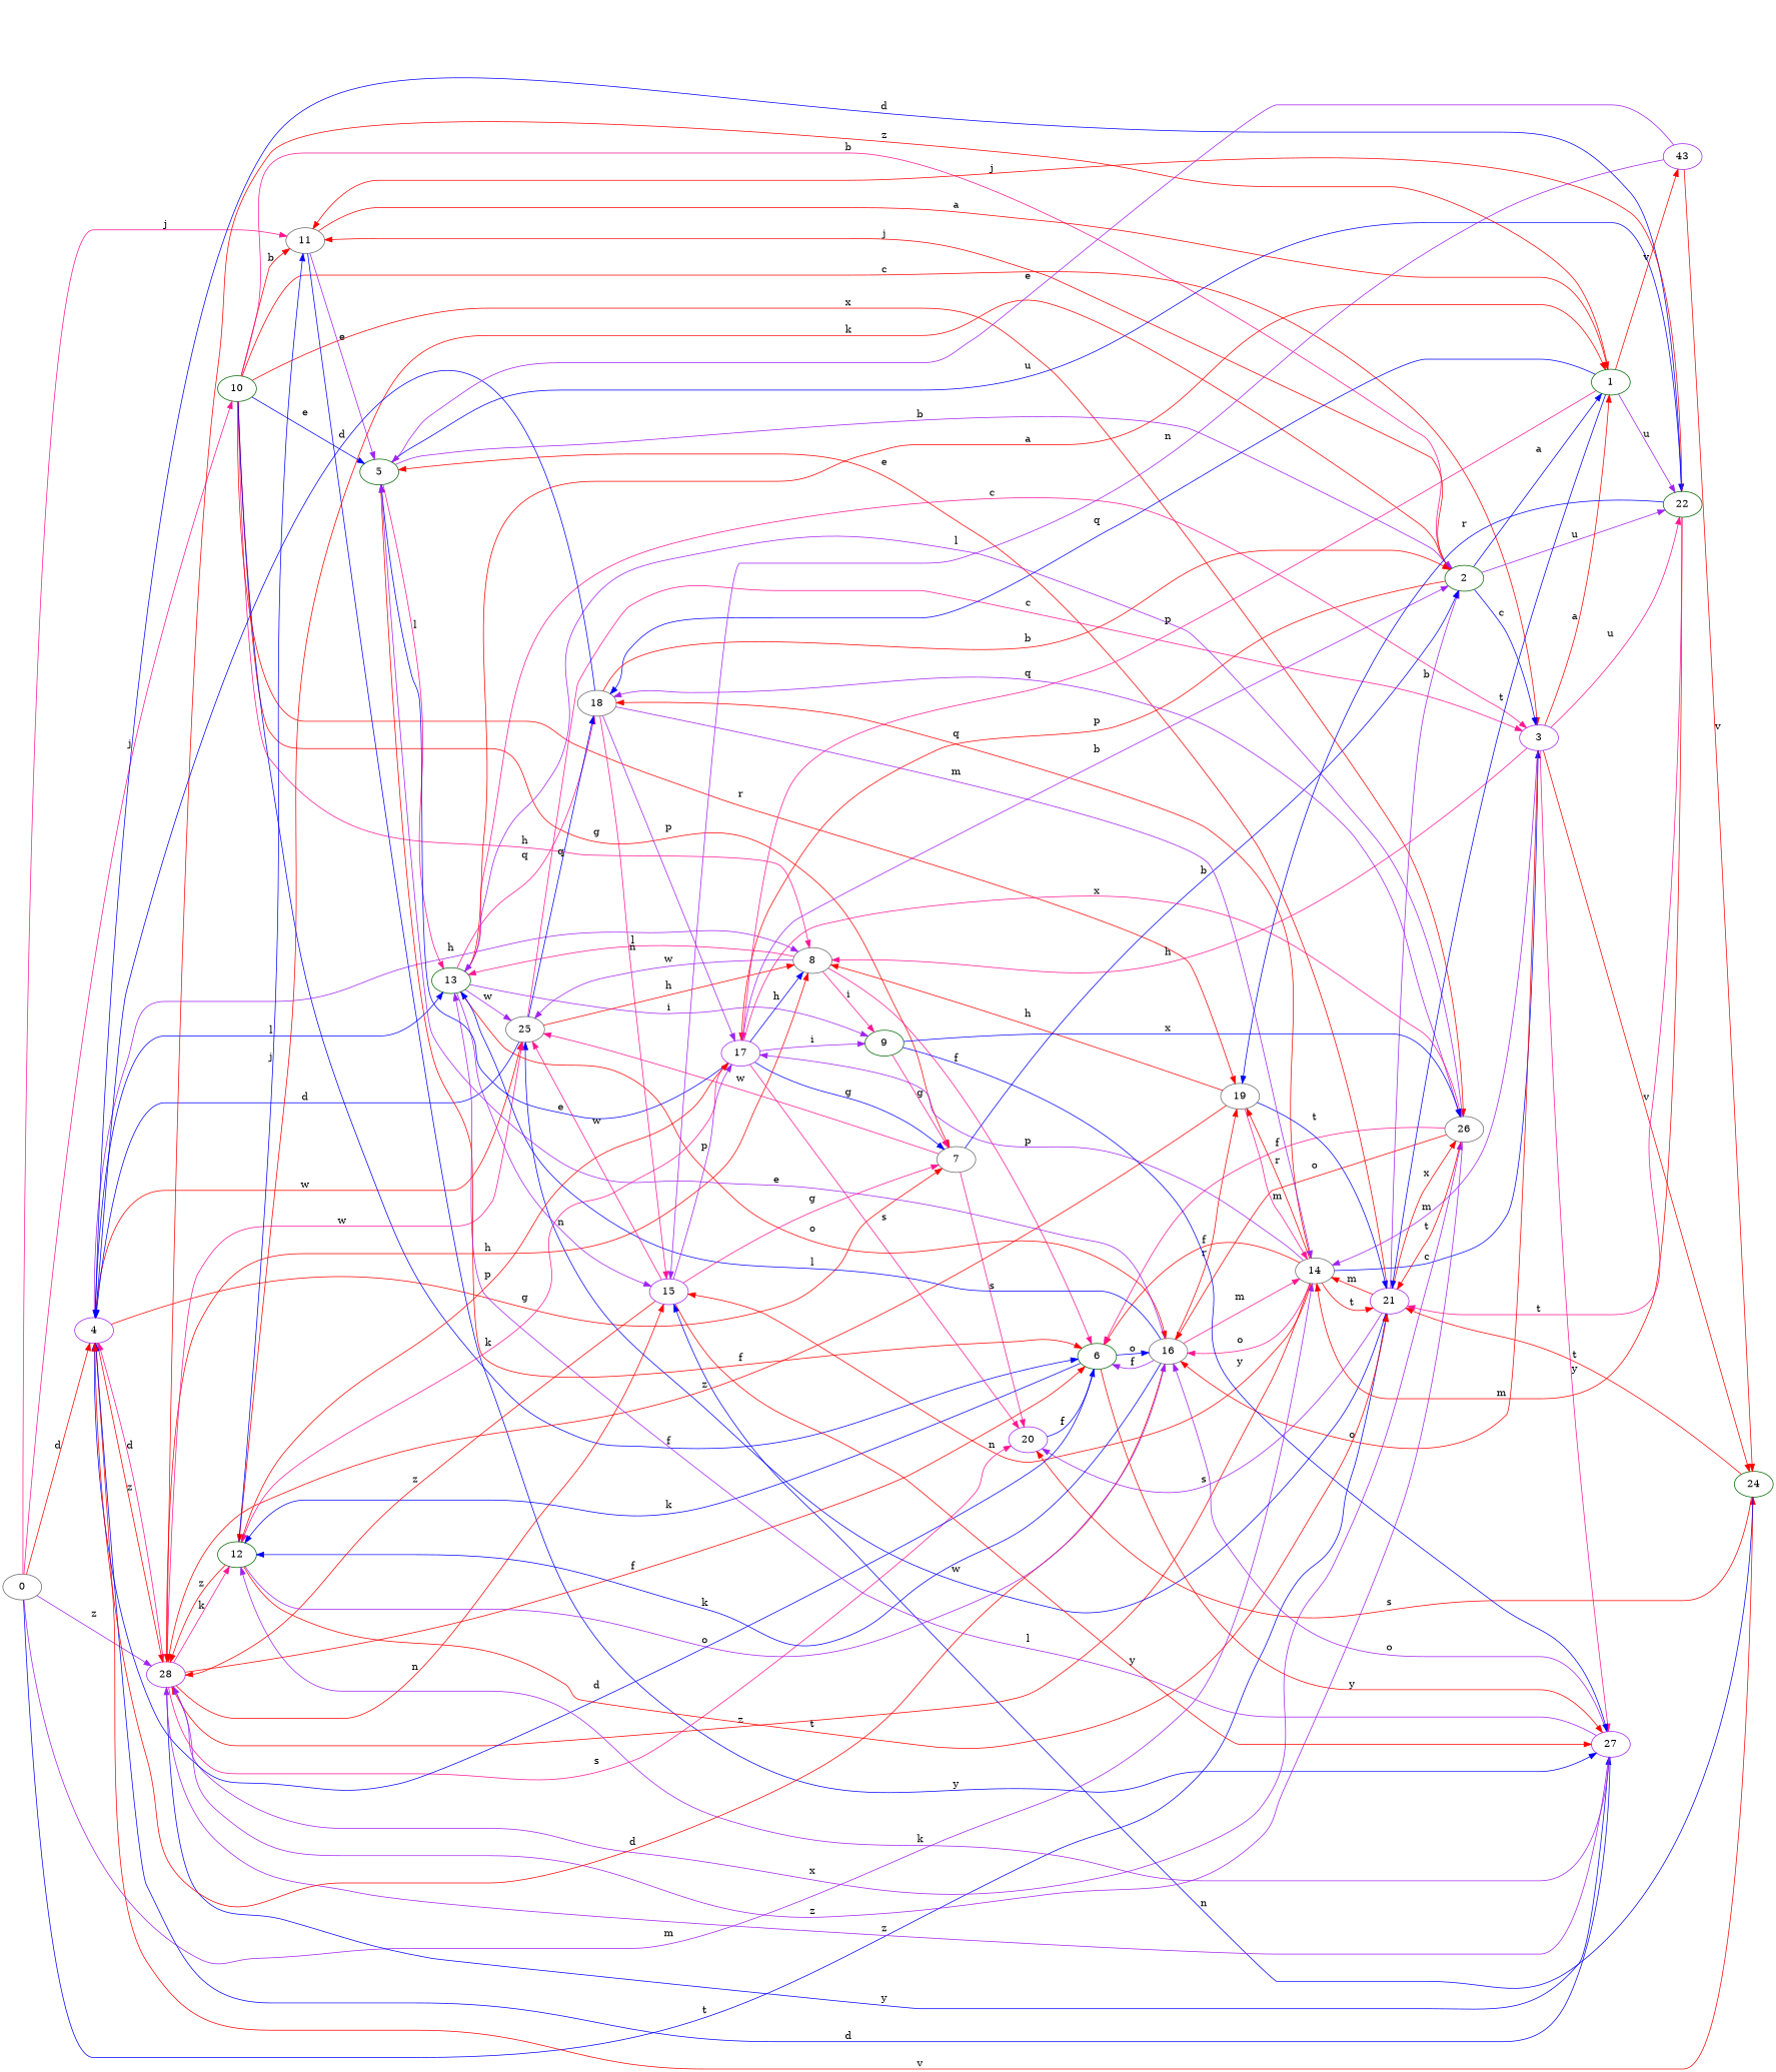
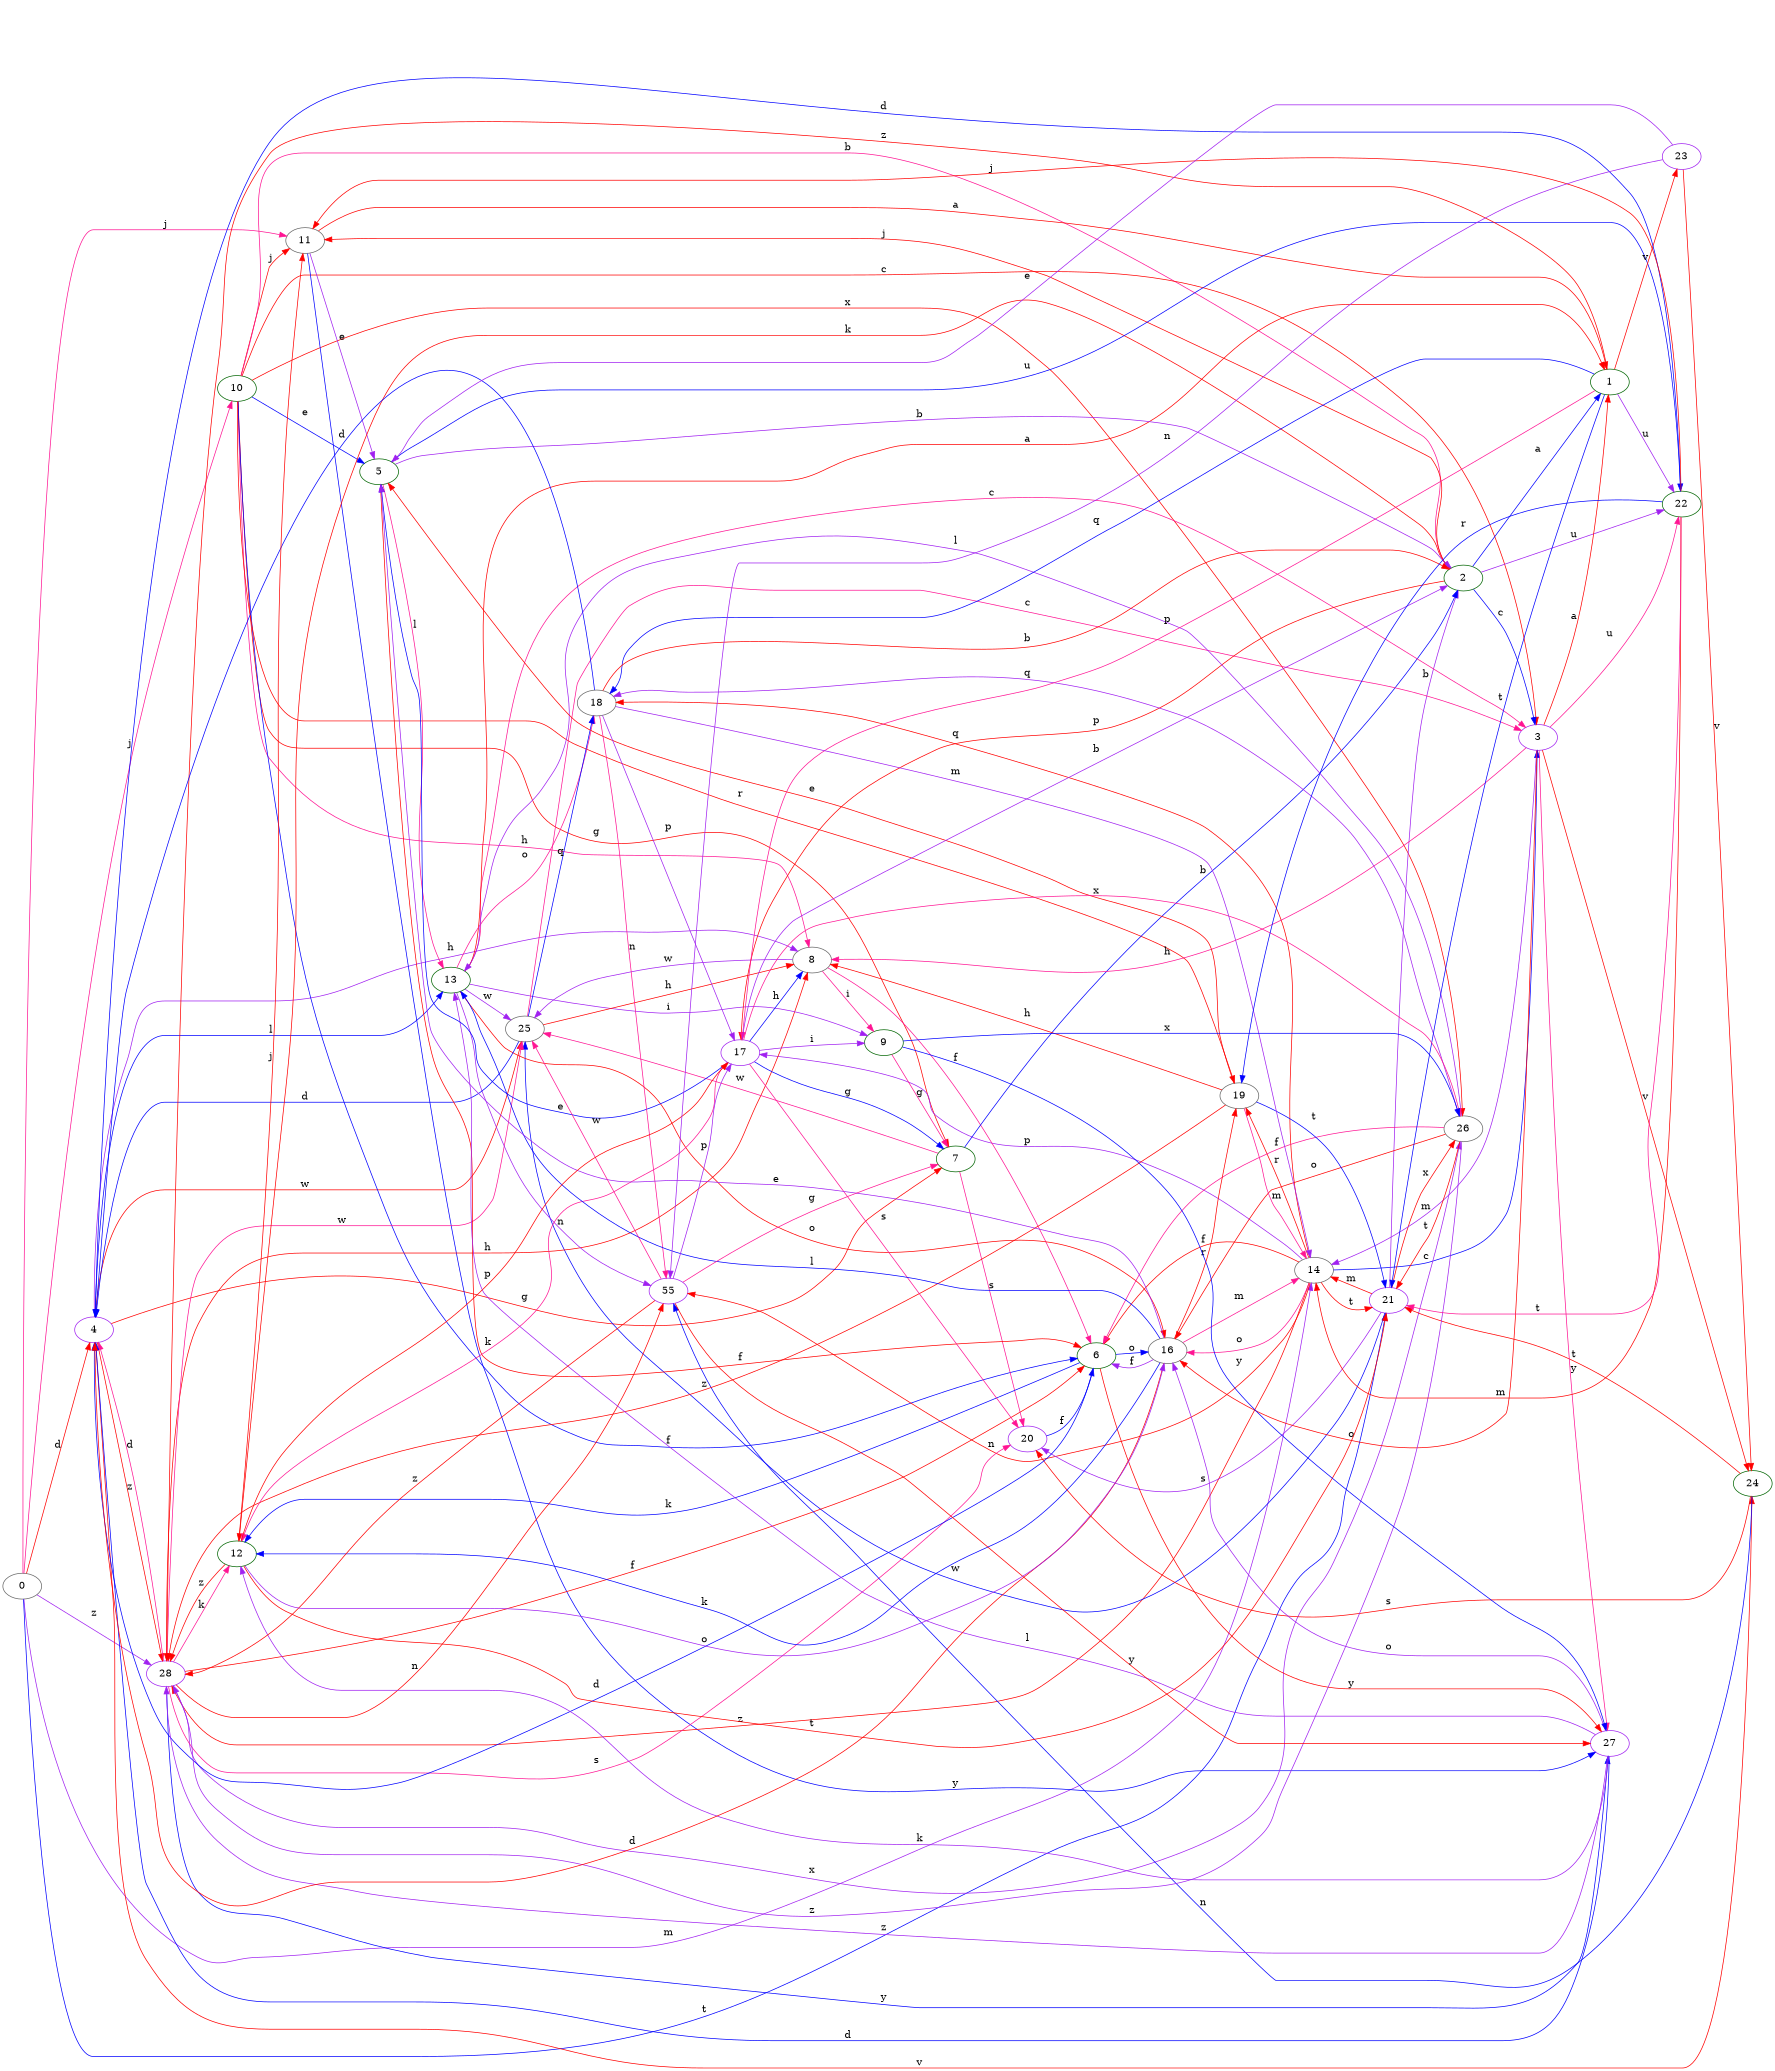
  strict digraph {
    rankdir=LR
    node [color=darkgreen]
    edge [color=red]
    0 [color=gray40]
    4 [color=purple]
    10
    11 [color=gray40]
    14 [color=gray40]
    21 [color=purple]
    28 [color=purple]
    8 [color=gray40]
    24
-   7 [color=gray40]
+   7
    13
    25 [color=gray40]
    2
    3 [color=purple]
    5
    6
    26 [color=gray40]
    19 [color=gray40]
    1
    27 [color=purple]
    17 [color=purple]
    18 [color=gray40]
    16 [color=gray40]
-   15 [color=purple]
+   15 [color=purple label=55]
    20 [color=purple]
    12
    22
-   23 [color=purple label=43]
+   23 [color=purple]
    9
    0 -> 4 [label=d]
    0 -> 10 [color=deeppink label=j]
    0 -> 11 [color=deeppink label=j]
    0 -> 14 [color=purple label=m]
    0 -> 21 [color=blue label=t]
    0 -> 28 [color=purple label=z]
    4 -> 28 [label=z]
    4 -> 8 [color=purple label=h]
    4 -> 24 [label=v]
    4 -> 7 [label=g]
    4 -> 13 [color=blue label=l]
    4 -> 25 [label=w]
-   10 -> 11 [label=b]
+   10 -> 11 [label=j]
    10 -> 8 [color=deeppink label=h]
    10 -> 7 [label=g]
    10 -> 2 [color=deeppink label=b]
    10 -> 3 [label=c]
    10 -> 5 [color=blue label=e]
    10 -> 6 [color=blue label=f]
    10 -> 26 [label=x]
    10 -> 19 [label=r]
    11 -> 5 [color=purple label=e]
    11 -> 1 [label=a]
    11 -> 27 [color=blue label=y]
    14 -> 21 [label=t]
    14 -> 28 [label=z]
    14 -> 3 [color=blue label=c]
    14 -> 6 [label=f]
    14 -> 19 [label=r]
    14 -> 17 [color=purple label=p]
    14 -> 18 [label=q]
    14 -> 16 [color=deeppink label=o]
    14 -> 15 [label=n]
    21 -> 14 [label=m]
    21 -> 25 [color=blue label=w]
    21 -> 2 [color=purple label=b]
    21 -> 26 [label=x]
    21 -> 20 [color=purple label=s]
    28 -> 4 [color=deeppink label=d]
    28 -> 8 [label=h]
    28 -> 25 [color=deeppink label=w]
    28 -> 6 [label=f]
    28 -> 26 [color=purple label=x]
    28 -> 27 [color=blue label=y]
    28 -> 15 [label=n]
    28 -> 20 [color=deeppink label=s]
    28 -> 12 [color=deeppink label=k]
-   8 -> 13 [color=deeppink label=l]
    8 -> 25 [color=purple label=w]
    8 -> 6 [color=deeppink label=f]
    8 -> 9 [color=deeppink label=i]
    24 -> 21 [label=t]
    24 -> 15 [color=blue label=n]
    24 -> 20 [label=s]
    7 -> 25 [color=deeppink label=w]
    7 -> 2 [color=blue label=b]
    7 -> 20 [color=deeppink label=s]
    13 -> 25 [color=purple label=w]
    13 -> 3 [color=deeppink label=c]
    13 -> 1 [label=a]
-   13 -> 18 [color=deeppink label=q]
+   13 -> 18 [color=deeppink label=o]
    13 -> 16 [label=o]
    13 -> 15 [color=purple label=n]
    13 -> 9 [color=purple label=i]
    25 -> 4 [color=blue label=d]
    25 -> 8 [label=h]
    25 -> 3 [color=deeppink label=c]
    25 -> 18 [color=blue label=q]
    2 -> 11 [label=j]
    2 -> 3 [color=blue label=c]
    2 -> 1 [color=blue label=a]
    2 -> 17 [label=p]
    2 -> 12 [label=k]
    2 -> 22 [color=purple label=u]
    3 -> 14 [color=purple label=m]
    3 -> 8 [color=deeppink label=h]
    3 -> 24 [label=v]
    3 -> 1 [label=a]
    3 -> 27 [color=deeppink label=y]
    3 -> 16 [label=o]
    3 -> 22 [color=deeppink label=u]
    5 -> 13 [color=deeppink label=l]
    5 -> 2 [color=purple label=b]
    5 -> 6 [label=f]
    5 -> 22 [color=blue label=u]
    6 -> 4 [color=blue label=d]
    6 -> 27 [label=y]
    6 -> 16 [color=blue label=o]
    6 -> 12 [color=blue label=k]
    26 -> 21 [label=t]
    26 -> 28 [color=purple label=z]
    26 -> 13 [color=purple label=l]
    26 -> 6 [color=deeppink label=f]
    26 -> 18 [color=purple label=q]
    26 -> 16 [label=o]
    19 -> 14 [color=deeppink label=m]
    19 -> 21 [color=blue label=t]
    19 -> 28 [label=z]
    19 -> 8 [label=h]
-   21 -> 5 [label=e]
+   19 -> 5 [label=e]
    1 -> 21 [color=blue label=t]
    1 -> 28 [label=z]
    1 -> 17 [color=deeppink label=p]
    1 -> 18 [color=blue label=q]
    1 -> 22 [color=purple label=u]
    1 -> 23 [label=v]
    27 -> 4 [color=blue label=d]
    27 -> 28 [color=purple label=z]
    27 -> 13 [color=purple label=l]
    27 -> 16 [color=purple label=o]
    27 -> 12 [color=purple label=k]
    17 -> 8 [color=blue label=h]
    17 -> 7 [color=blue label=g]
    17 -> 2 [color=purple label=b]
    17 -> 5 [color=blue label=e]
    17 -> 26 [color=deeppink label=x]
    17 -> 20 [color=deeppink label=s]
    17 -> 12 [color=deeppink label=k]
    17 -> 9 [color=purple label=i]
    18 -> 4 [color=blue label=d]
    18 -> 14 [color=purple label=m]
    18 -> 2 [label=b]
    18 -> 17 [color=purple label=p]
    18 -> 15 [color=deeppink label=n]
    16 -> 4 [label=d]
    16 -> 14 [color=deeppink label=m]
    16 -> 13 [color=blue label=l]
    16 -> 5 [color=purple label=e]
    16 -> 6 [color=purple label=f]
    16 -> 19 [label=r]
    16 -> 12 [color=blue label=k]
    15 -> 28 [label=z]
    15 -> 7 [color=deeppink label=g]
    15 -> 25 [color=deeppink label=w]
    15 -> 27 [label=y]
    15 -> 17 [color=purple label=p]
    20 -> 6 [color=blue label=f]
-   12 -> 11 [color=blue label=j]
+   12 -> 11 [label=j]
    12 -> 21 [label=t]
    12 -> 28 [label=z]
    12 -> 17 [label=p]
    12 -> 16 [color=purple label=o]
    22 -> 4 [color=blue label=d]
    22 -> 11 [label=j]
    22 -> 14 [label=m]
    22 -> 21 [color=deeppink label=t]
    22 -> 19 [color=blue label=r]
    23 -> 24 [label=v]
    23 -> 5 [color=purple label=e]
    23 -> 15 [color=purple label=n]
    9 -> 7 [color=deeppink label=g]
    9 -> 26 [color=blue label=x]
    9 -> 27 [color=blue label=y]
  }
